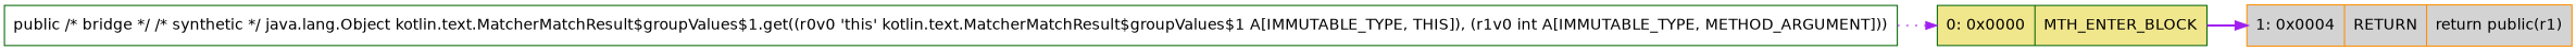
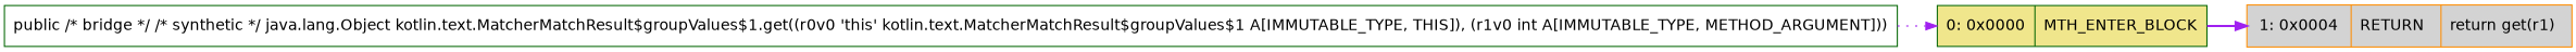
  digraph {
    rankdir=LR
    fontname="DejaVu Sans"
    node [shape=record style=filled color=darkgreen fontname="DejaVu Sans"]
    edge [color=purple fontname="DejaVu Sans"]
    n1 [label="{0\:\ 0x0000|MTH_ENTER_BLOCK\l}" fillcolor=khaki]
-   n2 [label="{1\:\ 0x0004|RETURN\l|return public(r1)\l}" fillcolor=lightgrey color=darkorange]
+   n2 [label="{1\:\ 0x0004|RETURN\l|return get(r1)\l}" fillcolor=lightgrey color=darkorange]
    n3 [label="{public \/* bridge *\/ \/* synthetic *\/ java.lang.Object kotlin.text.MatcherMatchResult$groupValues$1.get((r0v0 'this' kotlin.text.MatcherMatchResult$groupValues$1 A[IMMUTABLE_TYPE, THIS]), (r1v0 int A[IMMUTABLE_TYPE, METHOD_ARGUMENT])) }" fillcolor=white]
    n1 -> n2 [style=bold]
    n3 -> n1 [style=dotted]
  }
